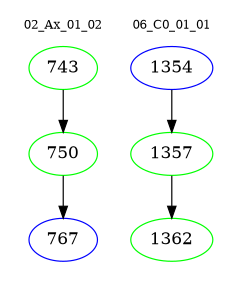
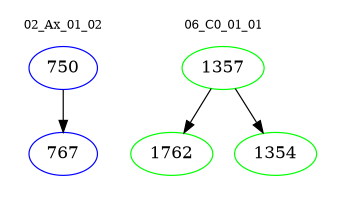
  digraph {
    node [color=green]
    edge [color=black]
-   n1 [label=743]
-   n2 [label=750]
+   n2 [color=blue label=750]
    n3 [color=blue label=767]
-   n4 [label=1362]
+   n4 [label=1762]
    n5 [label=1357]
-   n6 [color=blue label=1354]
+   n6 [label=1354]
    subgraph cluster_1 {
      color=white
      fontsize=10
      label="02_Ax_01_02"
-     n1
      n2
      n3
    }
    subgraph cluster_2 {
      color=white
      fontsize=10
      label="06_C0_01_01"
      n4
      n5
      n6
    }
-   n1 -> n2
    n2 -> n3
    n5 -> n4
-   n6 -> n5
+   n5 -> n6
  }
